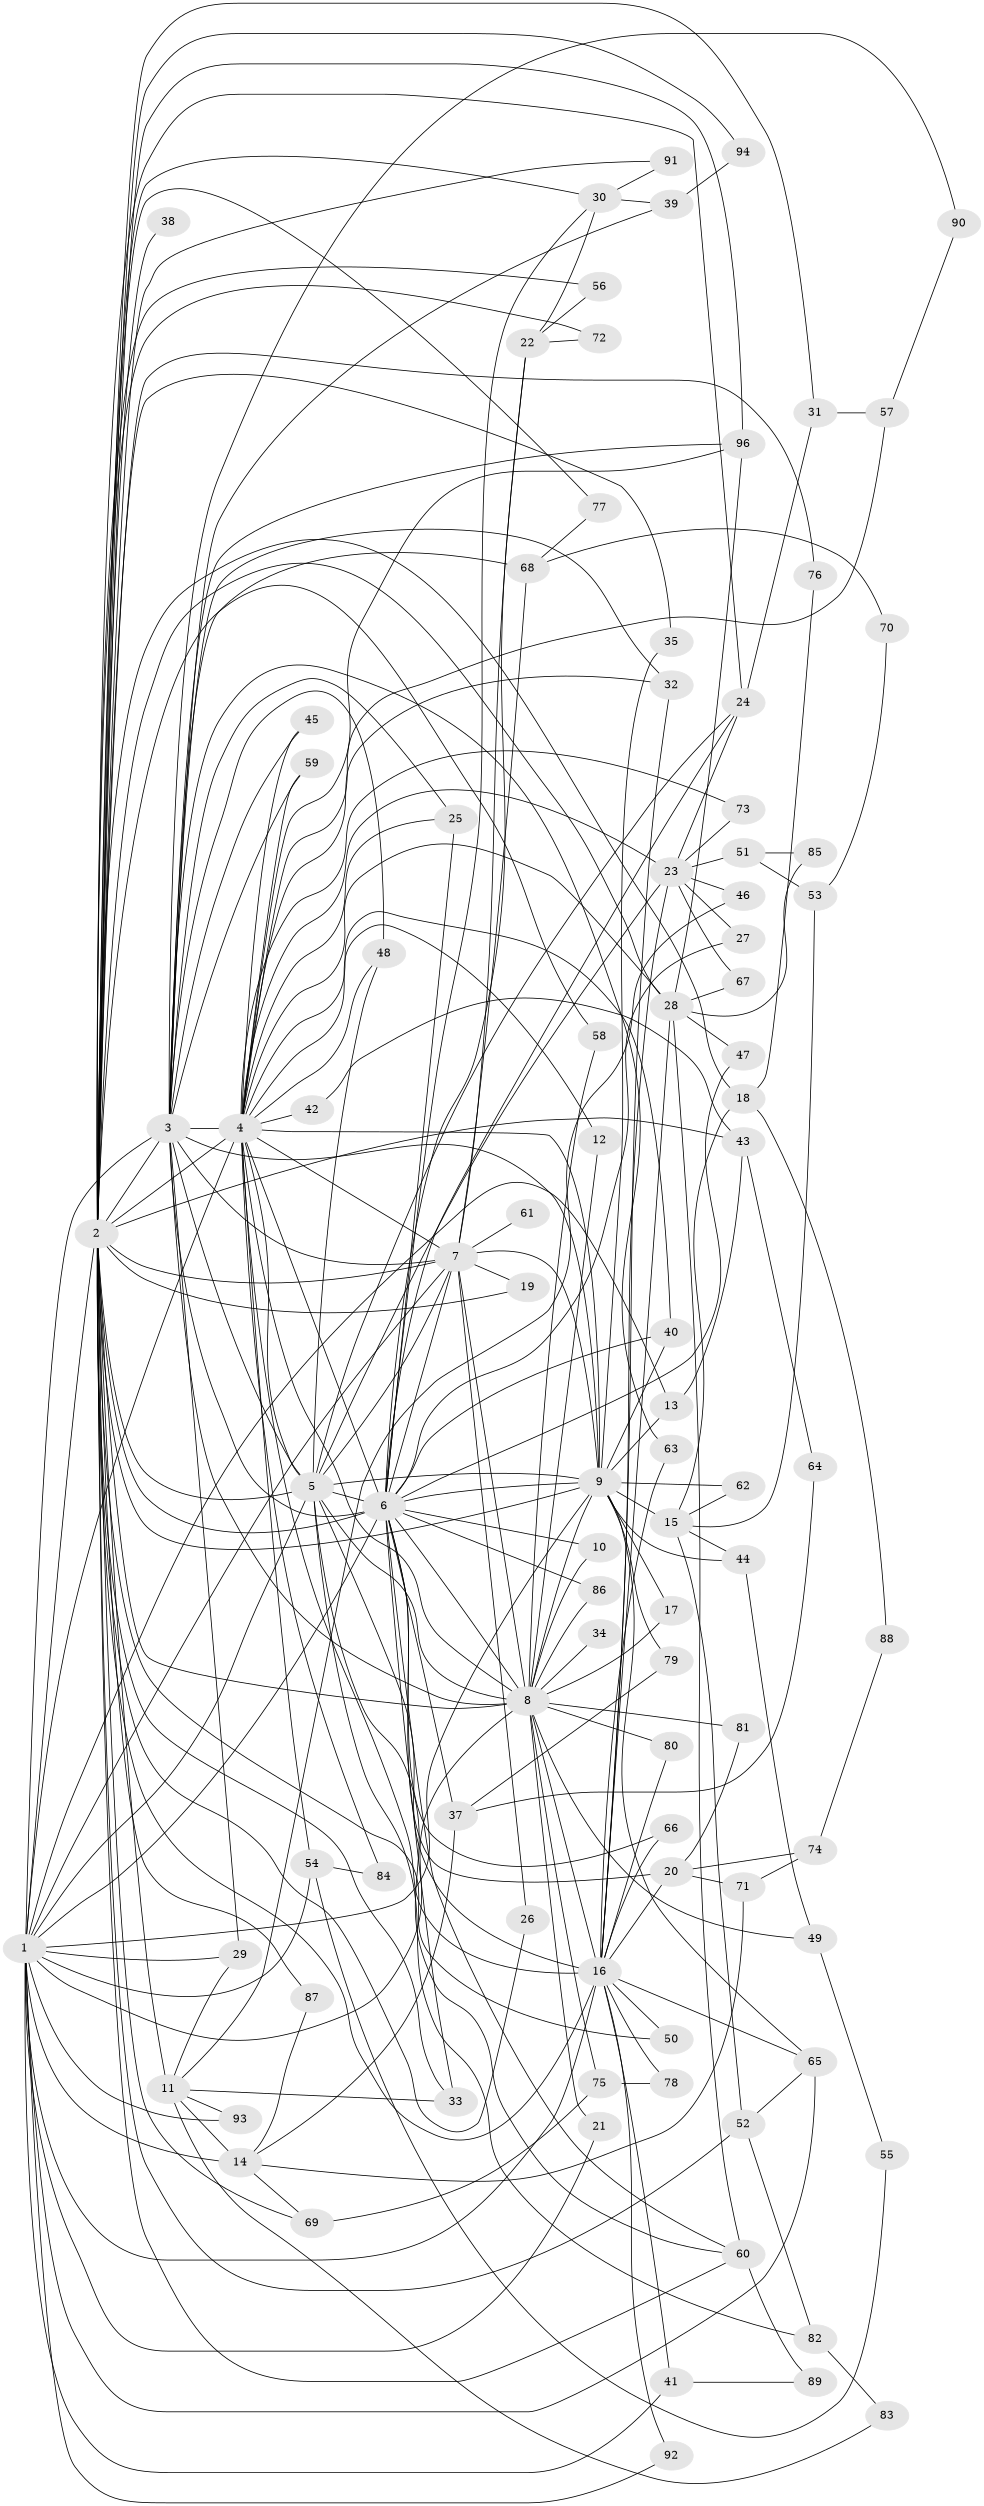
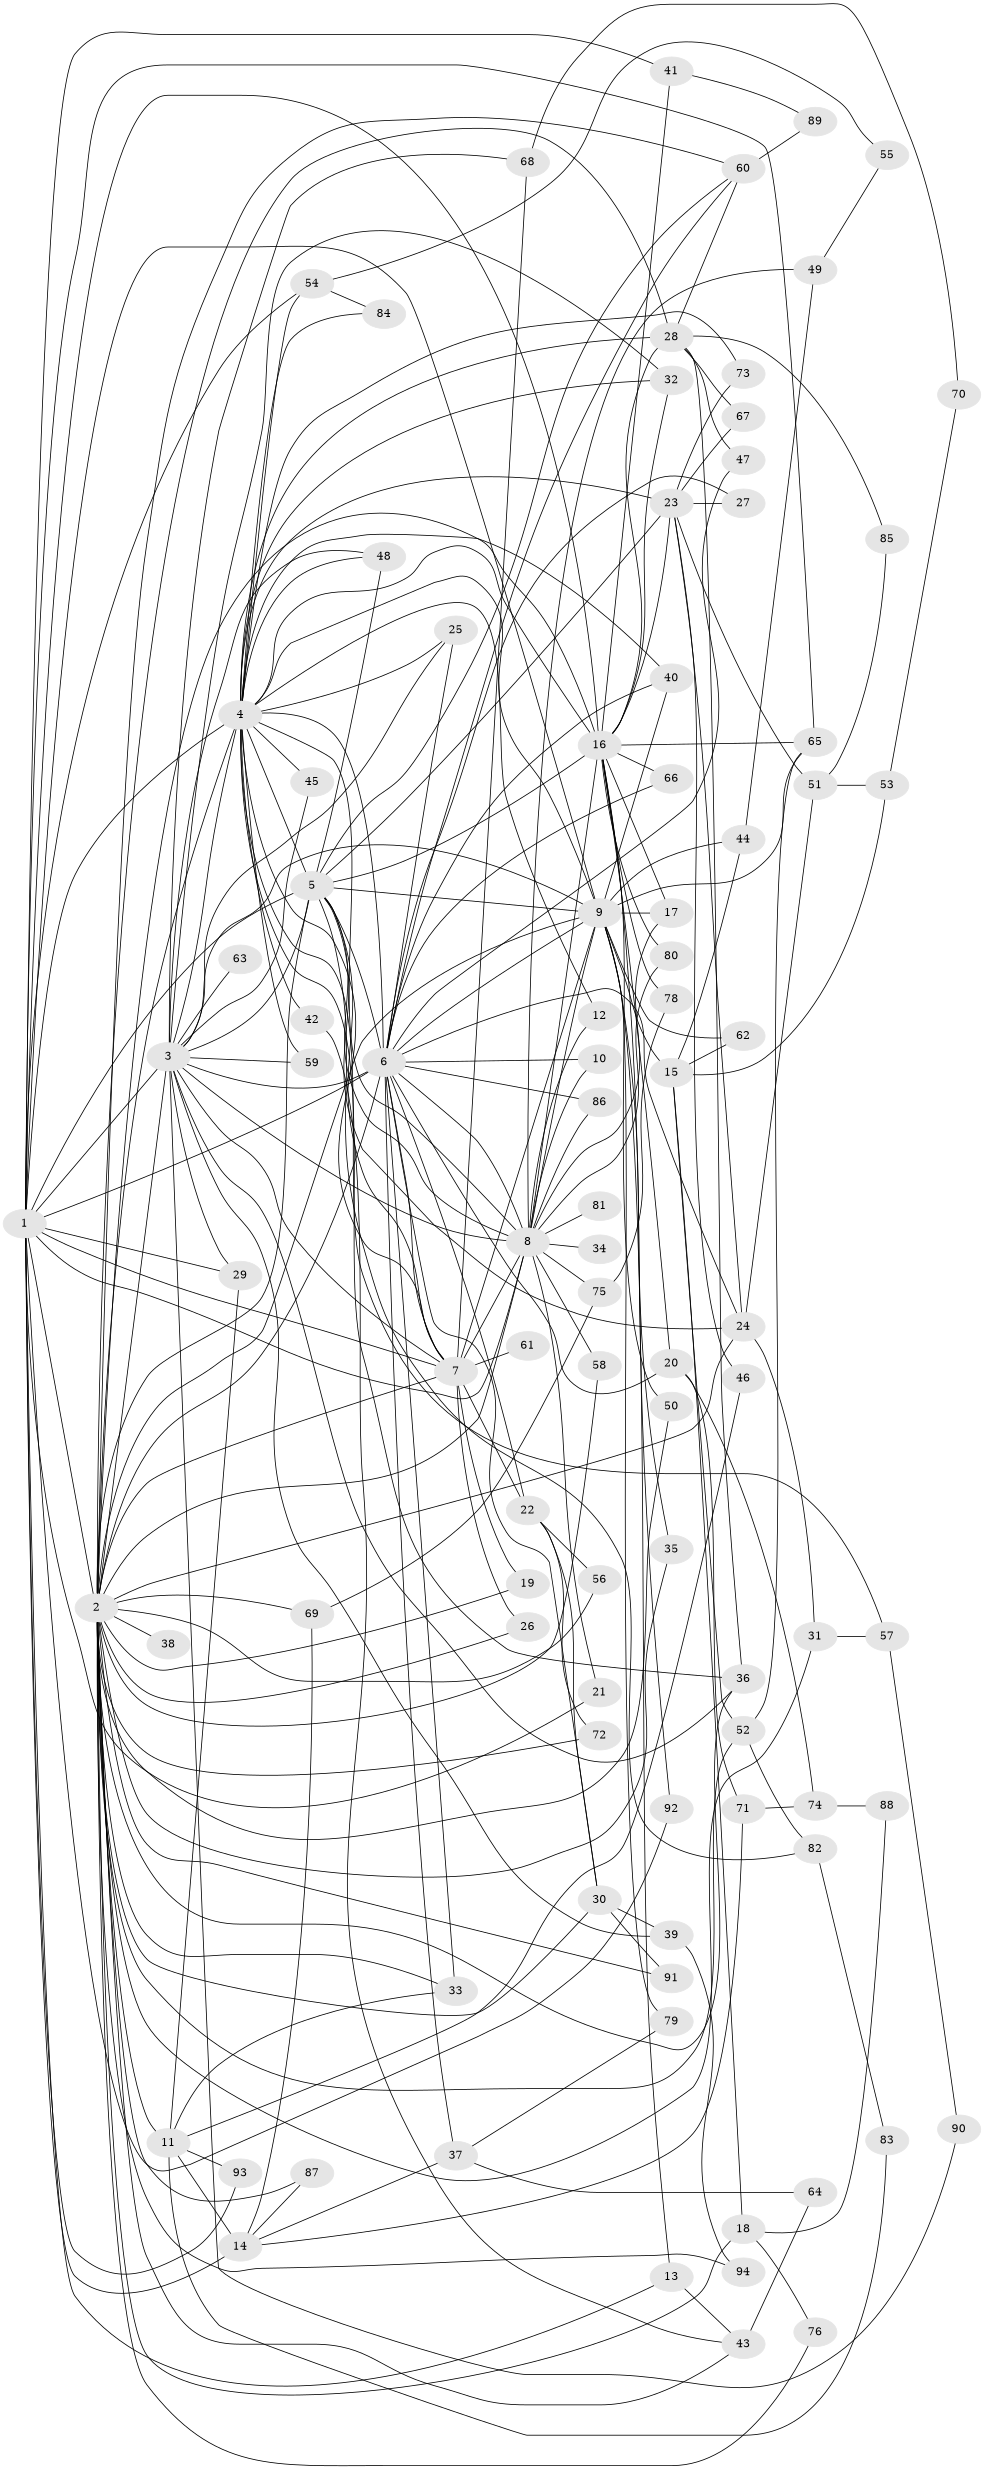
  graph {
    rankdir=LR
    node [color=gray90 style=filled]
    edge [weight=1.0]
    1
    2
    3
    4
    5
    6
    7
    8
    9
    13
    14
    16
    21
    29
    41
    54
    65
    92
    93
    11
    18
    19
    24
    26
    28
    30
    31
    33
    35
-   36 [label=96]
+   36
    38
    43
    50
    52
    56
    58
    60
    69
    72
    76
-   77
    87
    91
    94
    25
    32
    39
    45
    48
    59
    63
    68
    90
    12
    23
    40
    42
    57
    73
    84
    82
    10
    20
    22
    27
    37
    47
    66
    86
    61
    17
    34
    49
    75
    80
    81
    15
    44
    62
    79
    71
    78
    89
    55
    46
    83
    88
    51
    67
    85
    64
    70
    74
    53
    1 -- 2 [weight=2.0]
    1 -- 3
    1 -- 4 [weight=2.0]
    1 -- 5 [weight=2.0]
    1 -- 6
    1 -- 7
    1 -- 8 [weight=2.0]
    1 -- 9
    1 -- 13
    1 -- 14
    1 -- 16
    1 -- 21
    1 -- 29
    1 -- 41
    1 -- 54
    1 -- 65
    1 -- 92
    1 -- 93
    2 -- 3 [weight=3.0]
    2 -- 4 [weight=2.0]
    2 -- 5 [weight=2.0]
    2 -- 6
    2 -- 7
    2 -- 8 [weight=3.0]
    2 -- 9
    2 -- 16
    2 -- 11
    2 -- 18
    2 -- 19
    2 -- 24 [weight=2.0]
    2 -- 26
    2 -- 28
    2 -- 30 [weight=2.0]
    2 -- 31
    2 -- 33
    2 -- 35
    2 -- 36
    2 -- 38
    2 -- 43 [weight=2.0]
    2 -- 50
    2 -- 52
    2 -- 56
    2 -- 58
    2 -- 60
    2 -- 69
    2 -- 72
    2 -- 76
-   2 -- 77
    2 -- 87
    2 -- 91
    2 -- 94
    3 -- 4 [weight=2.0]
    3 -- 5
    3 -- 6 [weight=2.0]
    3 -- 7
    3 -- 8 [weight=2.0]
    3 -- 9
    3 -- 29
    3 -- 36
    3 -- 25 [weight=4.0]
    3 -- 32
    3 -- 39
    3 -- 45
    3 -- 48
    3 -- 59
    3 -- 63
    3 -- 68
    3 -- 90
    4 -- 5 [weight=2.0]
    4 -- 6 [weight=2.0]
    4 -- 7 [weight=2.0]
    4 -- 8 [weight=2.0]
    4 -- 9 [weight=3.0]
    4 -- 16 [weight=2.0]
    4 -- 54
    4 -- 28
    4 -- 36
    4 -- 25
    4 -- 32
    4 -- 45
    4 -- 48
    4 -- 59
    4 -- 12
    4 -- 23
    4 -- 40
    4 -- 42 [weight=2.0]
    4 -- 57
    4 -- 73
    4 -- 84
    5 -- 6
    5 -- 7
    5 -- 8
    5 -- 9
    5 -- 16
    5 -- 24
    5 -- 60
    5 -- 48
    5 -- 23
    5 -- 82
    6 -- 7
    6 -- 8
    6 -- 9
    6 -- 24
    6 -- 30
    6 -- 33
    6 -- 60
    6 -- 25
    6 -- 40
    6 -- 10
    6 -- 20
    6 -- 22
    6 -- 27
    6 -- 37
    6 -- 47
    6 -- 66
    6 -- 86
    7 -- 8
    7 -- 9
    7 -- 19
    7 -- 26
    7 -- 68
    7 -- 22
    7 -- 61
    8 -- 9
    8 -- 16
    8 -- 21
    8 -- 58
    8 -- 12
    8 -- 10
    8 -- 86
    8 -- 17
    8 -- 34
    8 -- 49
    8 -- 75
    8 -- 80
    8 -- 81
    9 -- 13
    9 -- 65
    9 -- 35
    9 -- 40
    9 -- 17
    9 -- 15
    9 -- 44
    9 -- 62
    9 -- 79
    13 -- 43
    14 -- 69
    14 -- 87
    14 -- 37
    14 -- 71
    16 -- 41
    16 -- 65
    16 -- 92
    16 -- 28
    16 -- 50
    16 -- 32
-   16 -- 63
+   16 -- 17
    16 -- 23
    16 -- 20
    16 -- 66
    16 -- 80
    16 -- 78
    41 -- 89
    54 -- 84
    54 -- 55
    11 -- 14
    11 -- 29
    11 -- 93
    11 -- 33
    11 -- 46
    11 -- 83
    18 -- 76
    18 -- 88
    24 -- 31
+   24 -- 51
    28 -- 36
    28 -- 60
    28 -- 47
    28 -- 67
    28 -- 85
    30 -- 91
    30 -- 39
    31 -- 57
    43 -- 64
    52 -- 65
    52 -- 82
    60 -- 89
    69 -- 75
    39 -- 94
-   68 -- 77
    68 -- 70
    23 -- 24
    23 -- 73
    23 -- 27
    23 -- 46
    23 -- 51
    23 -- 67
    42 -- 43
    57 -- 90
    82 -- 83
-   20 -- 81
    20 -- 71
    20 -- 74
    22 -- 30
    22 -- 56
    22 -- 72
    37 -- 79
    37 -- 64
    49 -- 55
    75 -- 78
    15 -- 18
    15 -- 52
    15 -- 44
    15 -- 62
    15 -- 53
    44 -- 49
    71 -- 74
    51 -- 85
    51 -- 53
    74 -- 88
    53 -- 70
  }
